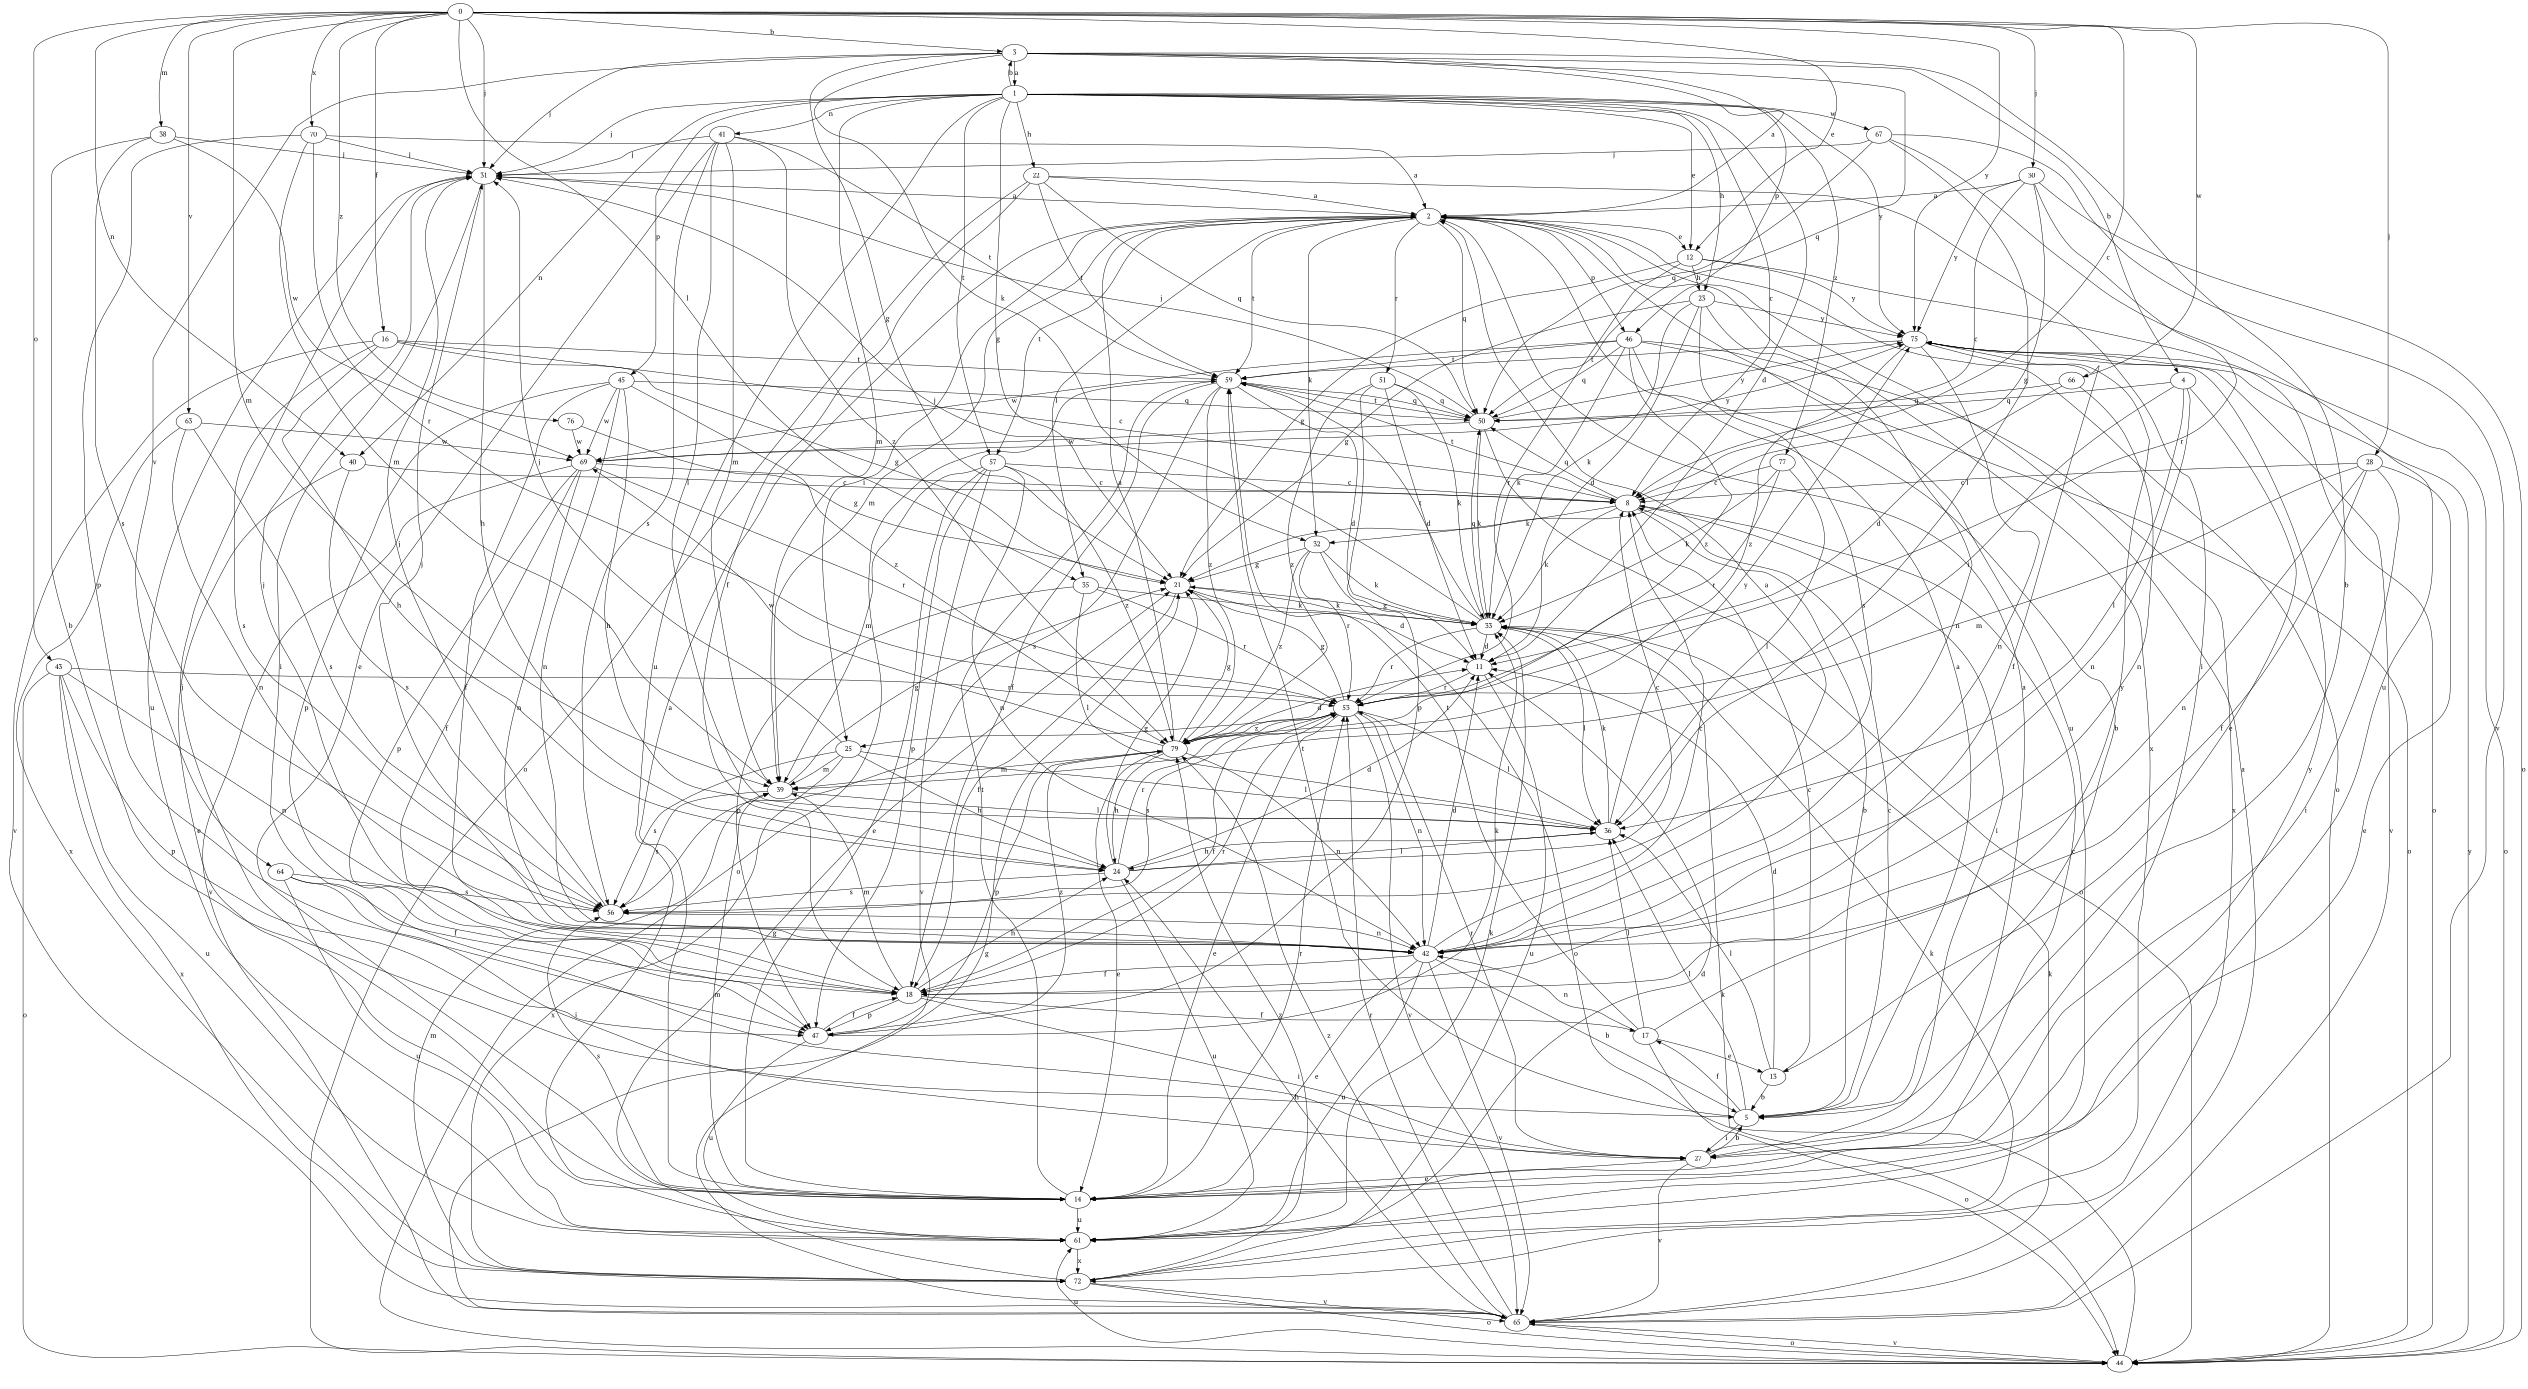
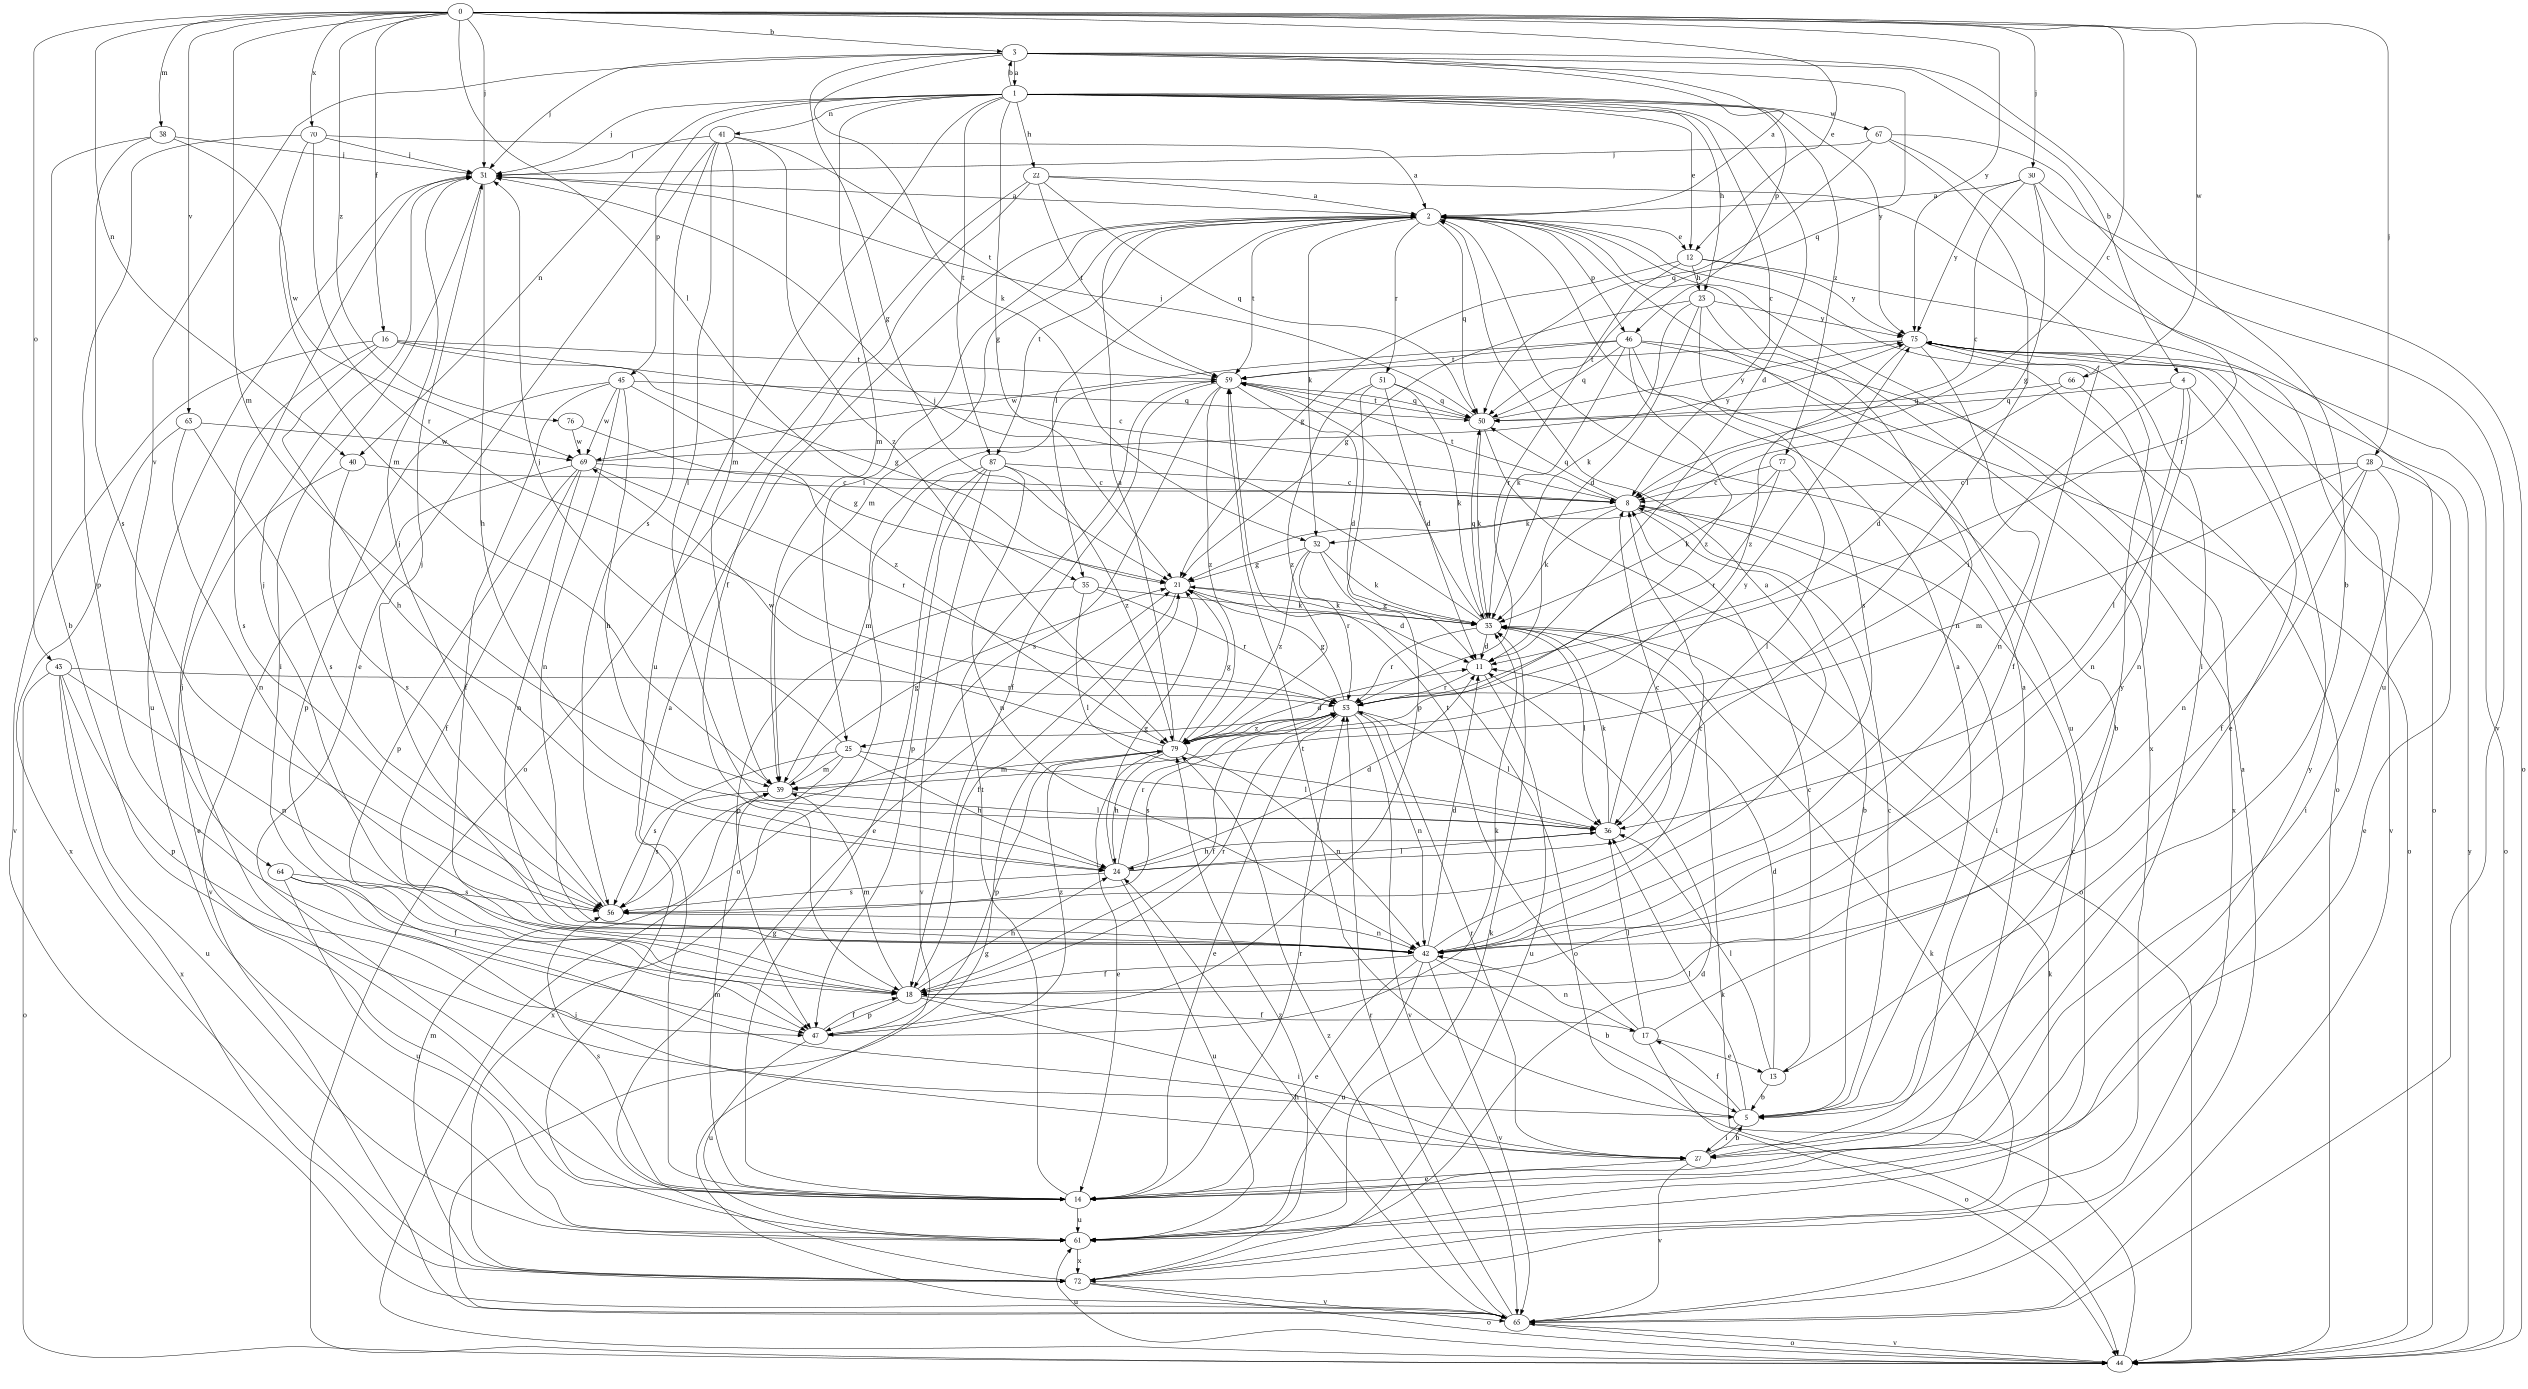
  strict digraph {
    fontname="PT Serif"
    node [fontname="PT Serif"]
    edge [fontname="PT Serif"]
    0
    3
    8
    12
    16
    28
    30
    31
    35
    38
    39
    40
    43
    63
    66
    70
    75
    76
    1
    21
    2
    32
    46
    50
    4
    5
    64
    59
    27
    33
    23
    44
    53
    56
    24
    65
    42
    14
    18
    61
    36
    47
    69
    72
    11
    79
    22
    41
    45
-   57
+   57 [label=87]
    67
    77
    25
    51
    13
    17
    0 -> 3 [label=b]
    0 -> 8 [label=c]
    0 -> 12 [label=e]
    0 -> 16 [label=f]
    0 -> 28 [label=j]
    0 -> 30 [label=j]
    0 -> 31 [label=j]
    0 -> 35 [label=l]
    0 -> 38 [label=m]
    0 -> 39 [label=m]
    0 -> 40 [label=n]
    0 -> 43 [label=o]
    0 -> 63 [label=v]
    0 -> 66 [label=w]
    0 -> 70 [label=x]
    0 -> 75 [label=y]
    0 -> 76 [label=z]
    3 -> 31 [label=j]
    3 -> 1 [label=a]
    3 -> 21 [label=g]
    3 -> 2 [label=a]
    3 -> 32 [label=k]
    3 -> 46 [label=p]
    3 -> 50 [label=q]
    3 -> 4 [label=b]
    3 -> 5 [label=b]
    3 -> 64 [label=v]
    8 -> 32 [label=k]
    8 -> 50 [label=q]
    8 -> 5 [label=b]
    8 -> 59 [label=t]
    8 -> 27 [label=i]
    8 -> 33 [label=k]
    12 -> 75 [label=y]
    12 -> 21 [label=g]
    12 -> 23 [label=h]
    12 -> 44 [label=o]
    12 -> 53 [label=r]
    16 -> 8 [label=c]
    16 -> 21 [label=g]
    16 -> 59 [label=t]
    16 -> 56 [label=s]
    16 -> 24 [label=h]
    16 -> 65 [label=v]
    28 -> 8 [label=c]
    28 -> 39 [label=m]
    28 -> 27 [label=i]
    28 -> 42 [label=n]
    28 -> 14 [label=e]
    28 -> 18 [label=f]
    30 -> 8 [label=c]
    30 -> 75 [label=y]
    30 -> 21 [label=g]
    30 -> 2 [label=a]
    30 -> 44 [label=o]
    30 -> 53 [label=r]
    31 -> 2 [label=a]
    31 -> 27 [label=i]
    31 -> 24 [label=h]
    31 -> 61 [label=u]
    35 -> 33 [label=k]
    35 -> 53 [label=r]
    35 -> 36 [label=l]
    35 -> 47 [label=p]
    38 -> 31 [label=j]
    38 -> 5 [label=b]
    38 -> 56 [label=s]
    38 -> 69 [label=w]
    39 -> 21 [label=g]
    39 -> 56 [label=s]
    39 -> 36 [label=l]
    40 -> 8 [label=c]
    40 -> 56 [label=s]
    40 -> 14 [label=e]
    43 -> 44 [label=o]
    43 -> 53 [label=r]
    43 -> 42 [label=n]
    43 -> 61 [label=u]
    43 -> 47 [label=p]
    43 -> 72 [label=x]
    63 -> 56 [label=s]
    63 -> 42 [label=n]
    63 -> 69 [label=w]
    63 -> 72 [label=x]
    66 -> 50 [label=q]
    66 -> 42 [label=n]
    66 -> 11 [label=d]
    70 -> 31 [label=j]
    70 -> 39 [label=m]
    70 -> 2 [label=a]
    70 -> 53 [label=r]
    70 -> 47 [label=p]
    75 -> 59 [label=t]
    75 -> 44 [label=o]
    75 -> 65 [label=v]
    75 -> 42 [label=n]
    75 -> 18 [label=f]
    75 -> 79 [label=z]
    76 -> 21 [label=g]
    76 -> 69 [label=w]
    1 -> 3 [label=b]
    1 -> 8 [label=c]
    1 -> 12 [label=e]
    1 -> 31 [label=j]
    1 -> 39 [label=m]
    1 -> 40 [label=n]
    1 -> 75 [label=y]
    1 -> 21 [label=g]
    1 -> 23 [label=h]
    1 -> 61 [label=u]
    1 -> 11 [label=d]
    1 -> 22 [label=h]
    1 -> 41 [label=n]
    1 -> 45 [label=p]
    1 -> 57 [label=t]
    1 -> 67 [label=w]
    1 -> 77 [label=z]
    21 -> 33 [label=k]
    21 -> 18 [label=f]
    21 -> 11 [label=d]
    2 -> 12 [label=e]
    2 -> 35 [label=l]
    2 -> 39 [label=m]
    2 -> 32 [label=k]
    2 -> 46 [label=p]
    2 -> 50 [label=q]
    2 -> 59 [label=t]
    2 -> 44 [label=o]
    2 -> 61 [label=u]
    2 -> 72 [label=x]
    2 -> 57 [label=t]
    2 -> 25 [label=i]
    2 -> 51 [label=r]
    32 -> 21 [label=g]
    32 -> 33 [label=k]
    32 -> 44 [label=o]
    32 -> 53 [label=r]
    32 -> 79 [label=z]
    46 -> 50 [label=q]
    46 -> 5 [label=b]
    46 -> 59 [label=t]
    46 -> 33 [label=k]
    46 -> 44 [label=o]
    46 -> 69 [label=w]
    46 -> 72 [label=x]
    46 -> 79 [label=z]
    50 -> 31 [label=j]
    50 -> 75 [label=y]
    50 -> 59 [label=t]
    50 -> 33 [label=k]
    50 -> 44 [label=o]
-   50 -> 69 [label=w]
    4 -> 50 [label=q]
    4 -> 42 [label=n]
    4 -> 36 [label=l]
    4 -> 25 [label=i]
    4 -> 13 [label=e]
    5 -> 8 [label=c]
    5 -> 2 [label=a]
    5 -> 59 [label=t]
    5 -> 27 [label=i]
    5 -> 36 [label=l]
    5 -> 17 [label=f]
    64 -> 27 [label=i]
    64 -> 56 [label=s]
    64 -> 18 [label=f]
    64 -> 61 [label=u]
    59 -> 50 [label=q]
    59 -> 44 [label=o]
    59 -> 56 [label=s]
    59 -> 18 [label=f]
    59 -> 11 [label=d]
    59 -> 79 [label=z]
    27 -> 2 [label=a]
    27 -> 5 [label=b]
    27 -> 53 [label=r]
    27 -> 65 [label=v]
    27 -> 14 [label=e]
    33 -> 31 [label=j]
    33 -> 21 [label=g]
    33 -> 50 [label=q]
    33 -> 59 [label=t]
    33 -> 53 [label=r]
    33 -> 36 [label=l]
    33 -> 11 [label=d]
    23 -> 75 [label=y]
    23 -> 21 [label=g]
    23 -> 33 [label=k]
    23 -> 56 [label=s]
    23 -> 42 [label=n]
    23 -> 11 [label=d]
    44 -> 75 [label=y]
    44 -> 33 [label=k]
    44 -> 65 [label=v]
    44 -> 61 [label=u]
    53 -> 21 [label=g]
    53 -> 56 [label=s]
    53 -> 65 [label=v]
    53 -> 42 [label=n]
    53 -> 14 [label=e]
    53 -> 18 [label=f]
    53 -> 36 [label=l]
    53 -> 79 [label=z]
    56 -> 31 [label=j]
    56 -> 42 [label=n]
    24 -> 8 [label=c]
    24 -> 21 [label=g]
    24 -> 53 [label=r]
    24 -> 56 [label=s]
    24 -> 61 [label=u]
    24 -> 36 [label=l]
    24 -> 11 [label=d]
    65 -> 21 [label=g]
    65 -> 2 [label=a]
    65 -> 33 [label=k]
    65 -> 44 [label=o]
    65 -> 53 [label=r]
    65 -> 24 [label=h]
    65 -> 79 [label=z]
    42 -> 8 [label=c]
    42 -> 31 [label=j]
    42 -> 2 [label=a]
    42 -> 5 [label=b]
    42 -> 65 [label=v]
    42 -> 14 [label=e]
    42 -> 18 [label=f]
    42 -> 61 [label=u]
    42 -> 11 [label=d]
    14 -> 8 [label=c]
    14 -> 31 [label=j]
    14 -> 39 [label=m]
    14 -> 75 [label=y]
    14 -> 2 [label=a]
    14 -> 59 [label=t]
    14 -> 53 [label=r]
    14 -> 56 [label=s]
    14 -> 61 [label=u]
    18 -> 31 [label=j]
    18 -> 39 [label=m]
    18 -> 27 [label=i]
    18 -> 53 [label=r]
    18 -> 24 [label=h]
    18 -> 47 [label=p]
    18 -> 17 [label=f]
    61 -> 33 [label=k]
    61 -> 72 [label=x]
    36 -> 75 [label=y]
    36 -> 33 [label=k]
    36 -> 24 [label=h]
    47 -> 33 [label=k]
    47 -> 18 [label=f]
    47 -> 61 [label=u]
    47 -> 79 [label=z]
    69 -> 8 [label=c]
    69 -> 75 [label=y]
    69 -> 53 [label=r]
    69 -> 65 [label=v]
    69 -> 42 [label=n]
    69 -> 18 [label=f]
    69 -> 47 [label=p]
    72 -> 39 [label=m]
    72 -> 21 [label=g]
    72 -> 33 [label=k]
    72 -> 44 [label=o]
    72 -> 65 [label=v]
    72 -> 11 [label=d]
    72 -> 79 [label=z]
    11 -> 53 [label=r]
    11 -> 61 [label=u]
    79 -> 39 [label=m]
    79 -> 21 [label=g]
    79 -> 2 [label=a]
    79 -> 24 [label=h]
    79 -> 42 [label=n]
    79 -> 14 [label=e]
    79 -> 47 [label=p]
    79 -> 69 [label=w]
    79 -> 11 [label=d]
    22 -> 2 [label=a]
    22 -> 50 [label=q]
    22 -> 59 [label=t]
    22 -> 27 [label=i]
    22 -> 44 [label=o]
    22 -> 18 [label=f]
    41 -> 31 [label=j]
    41 -> 39 [label=m]
    41 -> 59 [label=t]
    41 -> 56 [label=s]
    41 -> 14 [label=e]
    41 -> 36 [label=l]
    41 -> 79 [label=z]
    45 -> 50 [label=q]
    45 -> 24 [label=h]
    45 -> 42 [label=n]
    45 -> 18 [label=f]
    45 -> 47 [label=p]
    45 -> 69 [label=w]
    45 -> 79 [label=z]
    57 -> 8 [label=c]
    57 -> 39 [label=m]
    57 -> 65 [label=v]
    57 -> 42 [label=n]
    57 -> 14 [label=e]
    57 -> 47 [label=p]
    57 -> 79 [label=z]
    67 -> 31 [label=j]
    67 -> 50 [label=q]
    67 -> 65 [label=v]
    67 -> 61 [label=u]
    67 -> 36 [label=l]
    77 -> 8 [label=c]
    77 -> 33 [label=k]
    77 -> 53 [label=r]
    77 -> 36 [label=l]
    25 -> 31 [label=j]
    25 -> 39 [label=m]
    25 -> 56 [label=s]
    25 -> 24 [label=h]
    25 -> 36 [label=l]
    25 -> 72 [label=x]
    51 -> 50 [label=q]
    51 -> 33 [label=k]
    51 -> 47 [label=p]
    51 -> 11 [label=d]
    51 -> 79 [label=z]
    13 -> 8 [label=c]
    13 -> 5 [label=b]
    13 -> 36 [label=l]
    13 -> 11 [label=d]
    17 -> 75 [label=y]
    17 -> 59 [label=t]
    17 -> 44 [label=o]
    17 -> 42 [label=n]
    17 -> 36 [label=l]
    17 -> 13 [label=e]
  }
